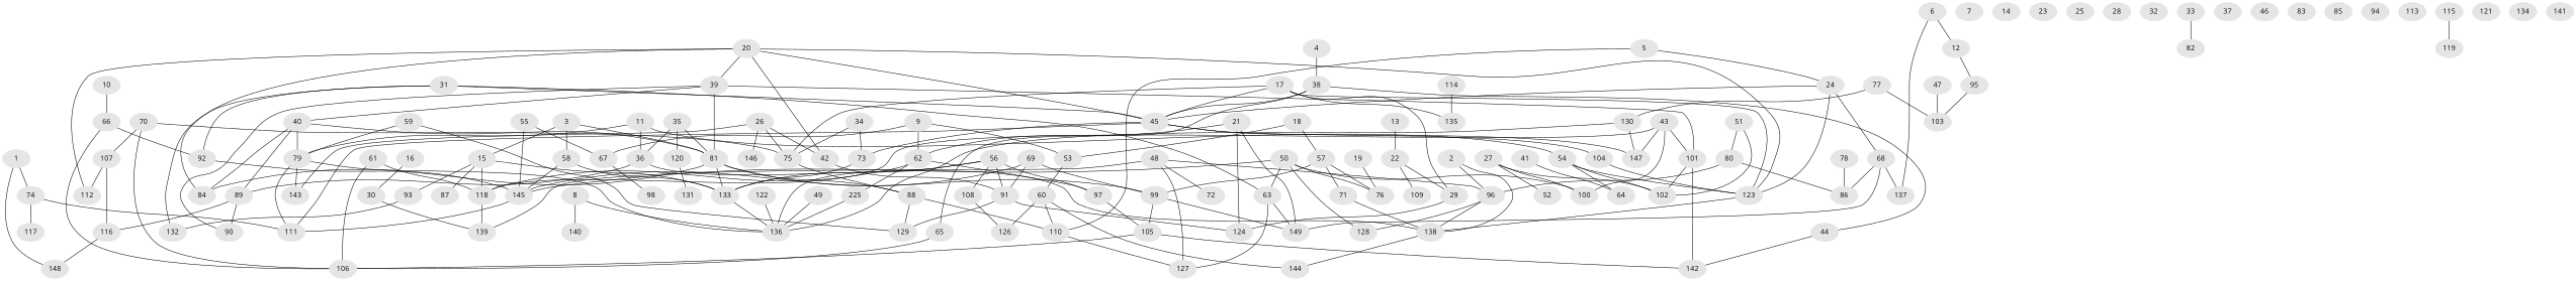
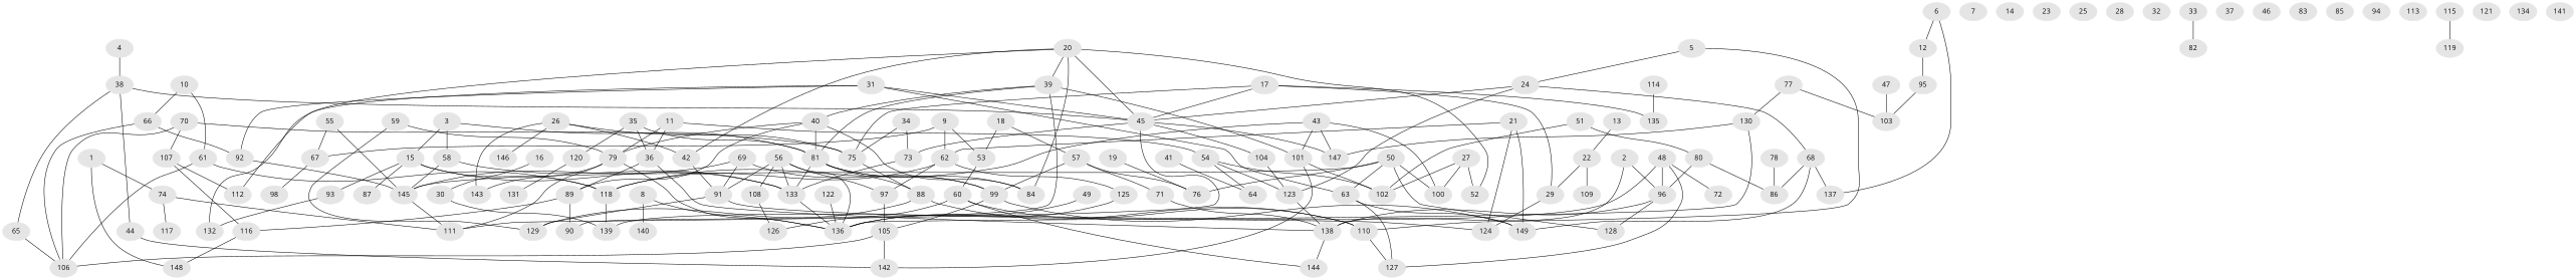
  graph {
    fontname="Open Sans"
    node [color=gray90 fontname="Open Sans" style=filled]
    edge [fontname="Open Sans"]
    1
    74
    148
    111
    117
    2
    96
    138
    128
    144
    3
    15
    58
    81
    87
    93
    118
    133
    145
    84
    99
    88
    4
    38
    45
    44
    65
    5
    24
    110
    123
    68
    127
    6
    12
    137
    95
    7
    8
    136
    140
    9
    53
    62
    67
    60
    97
-   125 [label=225]
+   125
    98
    10
    61
    66
    106
    92
    11
    36
    54
    79
    89
    102
    64
    143
    103
    13
    22
    29
    109
    14
    132
    139
    16
    30
    17
    75
    135
    124
    73
    147
    104
    18
    57
    76
    71
    19
    20
    39
    42
    52
    112
    40
    90
    101
    91
    21
    149
    23
    86
    25
    26
    146
    27
    100
    28
    31
    63
    32
    33
    82
    34
    35
    120
    131
    116
    37
    142
    41
    129
    43
    46
    47
    48
    72
    49
    50
    51
    80
    126
    55
    56
    108
    105
    59
    69
    70
    107
    77
    130
    78
    83
    85
    94
    113
    114
    115
    119
    121
    122
    134
    141
    1 -- 74
    1 -- 148
    74 -- 111
    74 -- 117
    2 -- 96
    2 -- 138
    96 -- 138
    96 -- 128
    138 -- 144
    3 -- 15
    3 -- 58
    3 -- 81
    15 -- 87
    15 -- 93
    15 -- 118
    15 -- 133
    58 -- 133
    58 -- 145
    81 -- 133
    81 -- 84
    81 -- 99
    81 -- 88
    93 -- 132
    118 -- 139
    133 -- 136
    145 -- 111
    99 -- 149
    99 -- 105
    88 -- 110
    88 -- 129
    4 -- 38
    38 -- 45
    38 -- 44
    38 -- 65
    45 -- 111
    45 -- 73
    45 -- 147
    45 -- 104
    44 -- 142
    65 -- 106
    5 -- 24
    5 -- 110
    24 -- 45
    24 -- 123
    24 -- 68
    110 -- 127
    123 -- 138
    68 -- 137
    68 -- 149
    68 -- 86
    6 -- 12
    6 -- 137
    12 -- 95
    95 -- 103
    8 -- 136
    8 -- 140
    9 -- 53
    9 -- 62
    9 -- 67
    53 -- 60
    62 -- 118
    62 -- 97
    62 -- 125
    67 -- 98
    60 -- 144
    60 -- 110
    60 -- 126
    97 -- 105
    125 -- 136
+   10 -- 61
    10 -- 66
    61 -- 118
    61 -- 106
    66 -- 106
    66 -- 92
    92 -- 145
    11 -- 36
    11 -- 54
    11 -- 79
    36 -- 138
    36 -- 89
    54 -- 123
    54 -- 102
    54 -- 64
    79 -- 111
    79 -- 136
    79 -- 143
    89 -- 90
    89 -- 116
    13 -- 22
    22 -- 29
    22 -- 109
    29 -- 124
    16 -- 30
    30 -- 139
    17 -- 45
-   17 -- 123
    17 -- 29
    17 -- 75
    17 -- 135
    75 -- 88
    73 -- 133
    104 -- 123
    18 -- 53
    18 -- 57
    57 -- 99
    57 -- 76
    57 -- 71
    71 -- 138
    19 -- 76
    20 -- 84
    20 -- 45
    20 -- 39
    20 -- 42
-   20 -- 123
+   20 -- 52
    20 -- 112
    39 -- 81
    39 -- 40
    39 -- 90
    39 -- 101
    42 -- 91
    40 -- 81
    40 -- 84
    40 -- 79
    40 -- 89
    101 -- 102
    101 -- 142
    91 -- 124
    91 -- 129
    21 -- 62
    21 -- 124
    21 -- 149
    26 -- 143
    26 -- 75
    26 -- 42
    26 -- 146
    27 -- 102
    27 -- 52
    27 -- 100
    31 -- 45
    31 -- 92
    31 -- 132
    31 -- 63
    63 -- 127
    63 -- 149
    33 -- 82
    34 -- 75
    34 -- 73
    35 -- 81
    35 -- 36
    35 -- 120
    120 -- 131
    116 -- 148
    41 -- 64
    43 -- 118
    43 -- 147
    43 -- 101
    43 -- 100
    47 -- 103
    48 -- 96
    48 -- 127
    48 -- 139
    48 -- 72
    49 -- 136
    50 -- 128
    50 -- 145
    50 -- 76
    50 -- 100
    50 -- 63
    51 -- 102
    51 -- 80
    80 -- 96
    80 -- 86
    55 -- 145
    55 -- 67
    56 -- 133
    56 -- 136
    56 -- 97
    56 -- 91
    56 -- 108
    108 -- 126
    105 -- 106
    105 -- 142
    59 -- 79
    59 -- 129
    69 -- 145
    69 -- 99
    69 -- 91
    70 -- 106
    70 -- 75
    70 -- 107
    107 -- 112
    107 -- 116
    77 -- 103
    77 -- 130
    130 -- 136
    130 -- 147
    78 -- 86
    114 -- 135
    115 -- 119
    122 -- 136
  }
